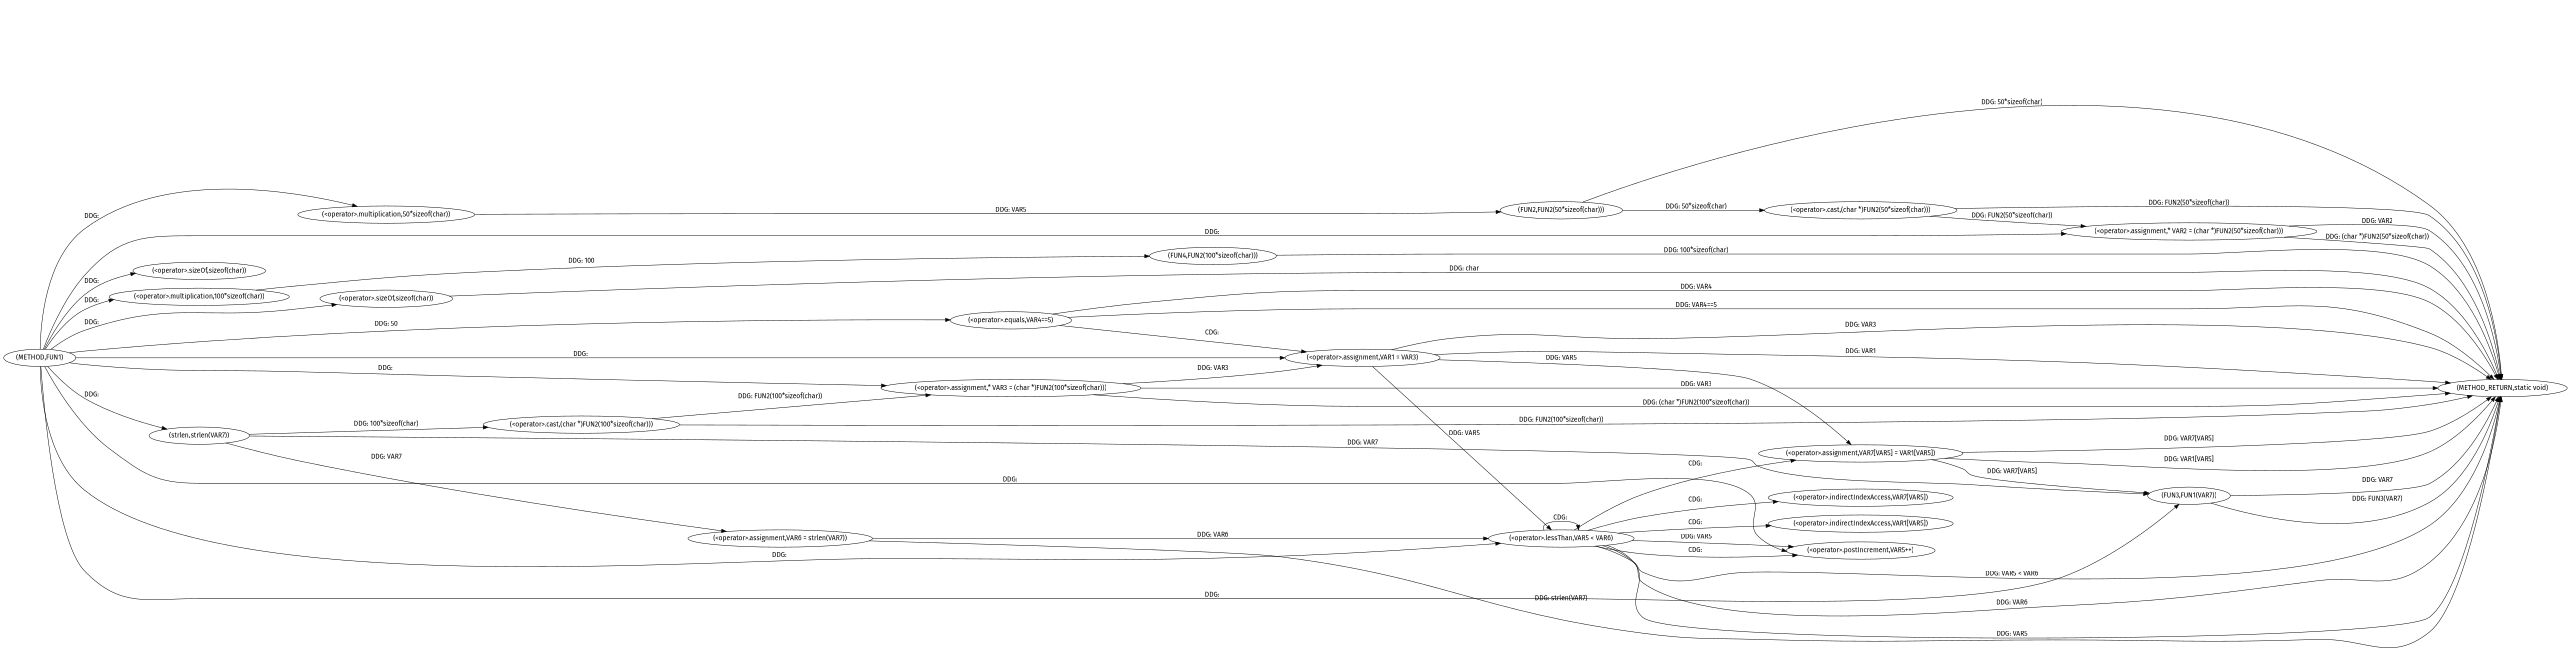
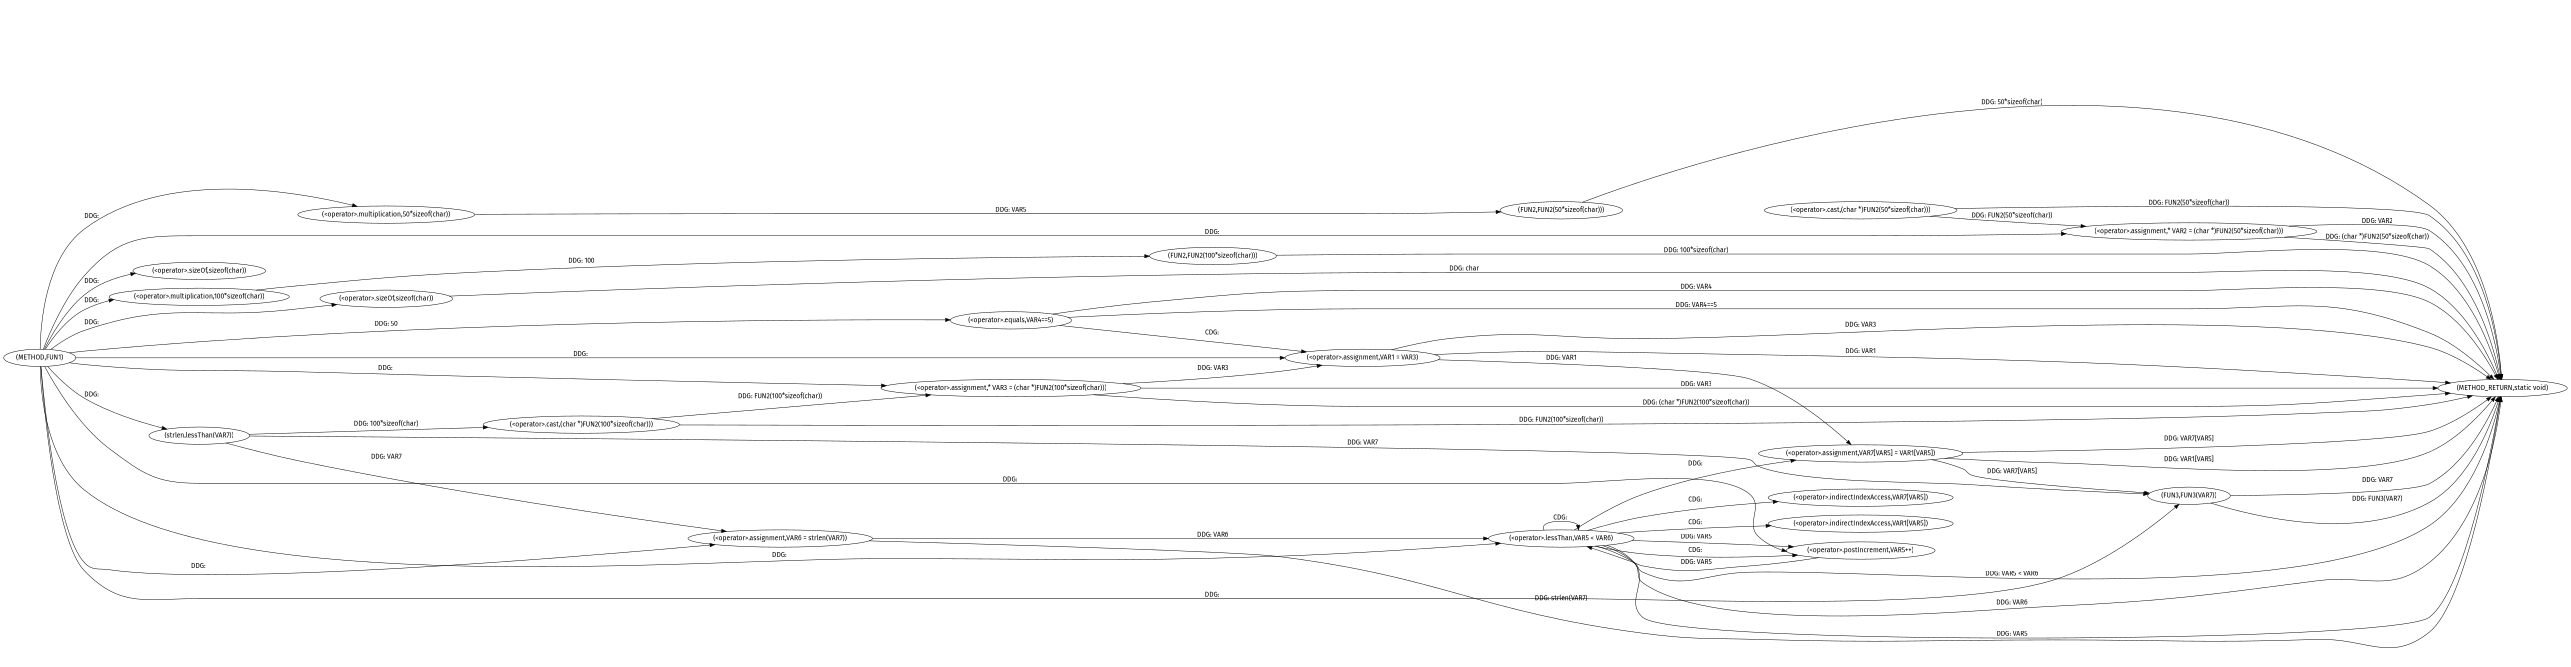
  digraph {
    fontname="Fira Sans"
    rankdir=LR
    node [fontname="Fira Sans"]
    edge [fontname="Fira Sans"]
    n1 [label="(METHOD,FUN1)"]
    n2 [label="(<operator>.assignment,* VAR2 = (char *)FUN2(50*sizeof(char)))"]
    n3 [label="(<operator>.multiplication,50*sizeof(char))"]
    n4 [label="(<operator>.sizeOf,sizeof(char))"]
    n5 [label="(<operator>.assignment,* VAR3 = (char *)FUN2(100*sizeof(char)))"]
    n6 [label="(<operator>.multiplication,100*sizeof(char))"]
    n7 [label="(<operator>.sizeOf,sizeof(char))"]
    n8 [label="(<operator>.equals,VAR4==5)"]
    n9 [label="(<operator>.assignment,VAR1 = VAR3)"]
    n10 [label="(<operator>.assignment,VAR6 = strlen(VAR7))"]
-   n11 [label="(strlen,strlen(VAR7))"]
+   n11 [label="(strlen,lessThan(VAR7))"]
    n12 [label="(<operator>.lessThan,VAR5 < VAR6)"]
    n13 [label="(<operator>.postIncrement,VAR5++)"]
-   n14 [label="(FUN3,FUN1(VAR7))"]
+   n14 [label="(FUN3,FUN3(VAR7))"]
    n15 [label="(METHOD_RETURN,static void)"]
    n16 [label="(FUN2,FUN2(50*sizeof(char)))"]
-   n17 [label="(FUN4,FUN2(100*sizeof(char)))"]
+   n17 [label="(FUN2,FUN2(100*sizeof(char)))"]
    n18 [label="(<operator>.assignment,VAR7[VAR5] = VAR1[VAR5])"]
    n19 [label="(<operator>.cast,(char *)FUN2(100*sizeof(char)))"]
    n20 [label="(<operator>.indirectIndexAccess,VAR7[VAR5])"]
    n21 [label="(<operator>.indirectIndexAccess,VAR1[VAR5])"]
    n22 [label="(<operator>.cast,(char *)FUN2(50*sizeof(char)))"]
    n1 -> n2 [label="DDG: "]
    n1 -> n3 [label="DDG: "]
    n1 -> n4 [label="DDG: "]
    n1 -> n5 [label="DDG: "]
    n1 -> n6 [label="DDG: "]
    n1 -> n7 [label="DDG: "]
    n1 -> n8 [label="DDG: 50"]
    n1 -> n9 [label="DDG: "]
+   n1 -> n10 [label="DDG: "]
    n1 -> n11 [label="DDG: "]
    n1 -> n12 [label="DDG: "]
    n1 -> n13 [label="DDG: "]
    n1 -> n14 [label="DDG: "]
    n2 -> n15 [label="DDG: VAR2"]
    n2 -> n15 [label="DDG: (char *)FUN2(50*sizeof(char))"]
    n3 -> n16 [label="DDG: VAR5"]
    n5 -> n9 [label="DDG: VAR3"]
    n5 -> n15 [label="DDG: (char *)FUN2(100*sizeof(char))"]
    n5 -> n15 [label="DDG: VAR3"]
    n6 -> n17 [label="DDG: 100"]
    n7 -> n15 [label="DDG: char"]
    n8 -> n9 [label="CDG: "]
    n8 -> n15 [label="DDG: VAR4"]
    n8 -> n15 [label="DDG: VAR4==5"]
    n9 -> n15 [label="DDG: VAR3"]
    n9 -> n15 [label="DDG: VAR1"]
-   n9 -> n18 [label="DDG: VAR5"]
+   n9 -> n18 [label="DDG: VAR1"]
    n10 -> n12 [label="DDG: VAR6"]
    n10 -> n15 [label="DDG: strlen(VAR7)"]
    n11 -> n10 [label="DDG: VAR7"]
    n11 -> n14 [label="DDG: VAR7"]
    n11 -> n19 [label="DDG: 100*sizeof(char)"]
    n12 -> n12 [label="CDG: "]
    n12 -> n13 [label="DDG: VAR5"]
    n12 -> n13 [label="CDG: "]
    n12 -> n15 [label="DDG: VAR5"]
    n12 -> n15 [label="DDG: VAR5 < VAR6"]
    n12 -> n15 [label="DDG: VAR6"]
-   n12 -> n18 [label="CDG: "]
+   n12 -> n18 [label="DDG: "]
    n12 -> n20 [label="CDG: "]
    n12 -> n21 [label="CDG: "]
-   n9 -> n12 [label="DDG: VAR5"]
+   n13 -> n12 [label="DDG: VAR5"]
    n14 -> n15 [label="DDG: VAR7"]
    n14 -> n15 [label="DDG: FUN3(VAR7)"]
    n16 -> n15 [label="DDG: 50*sizeof(char)"]
-   n16 -> n22 [label="DDG: 50*sizeof(char)"]
    n17 -> n15 [label="DDG: 100*sizeof(char)"]
    n18 -> n14 [label="DDG: VAR7[VAR5]"]
    n18 -> n15 [label="DDG: VAR1[VAR5]"]
    n18 -> n15 [label="DDG: VAR7[VAR5]"]
    n19 -> n5 [label="DDG: FUN2(100*sizeof(char))"]
    n19 -> n15 [label="DDG: FUN2(100*sizeof(char))"]
    n22 -> n2 [label="DDG: FUN2(50*sizeof(char))"]
    n22 -> n15 [label="DDG: FUN2(50*sizeof(char))"]
  }
